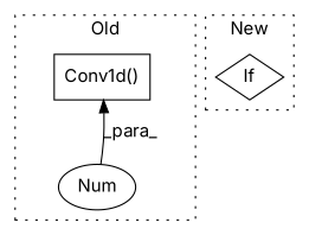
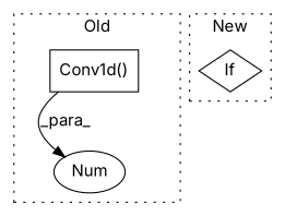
  digraph {
    fontname=Inter
    node [fontname=Inter]
    n1 [a=75 l="10,15" label="Conv1d()" s="2929,2956" shape=box]
    n2 [a=76 l=1 label=Num s=2955 shape=ellipse]
    n3 [a=96 l="3,22" label=If s="3547,3566" shape=diamond]
    subgraph cluster_1 {
      label=Old
      style=dotted
      n1
      n2
    }
    subgraph cluster_2 {
      label=New
      style=dotted
      n3
    }
-   n2 -> n1 [label=_para_ fontname=Inter]
+   n1 -> n2 [label=_para_ fontname=Inter]
  }
